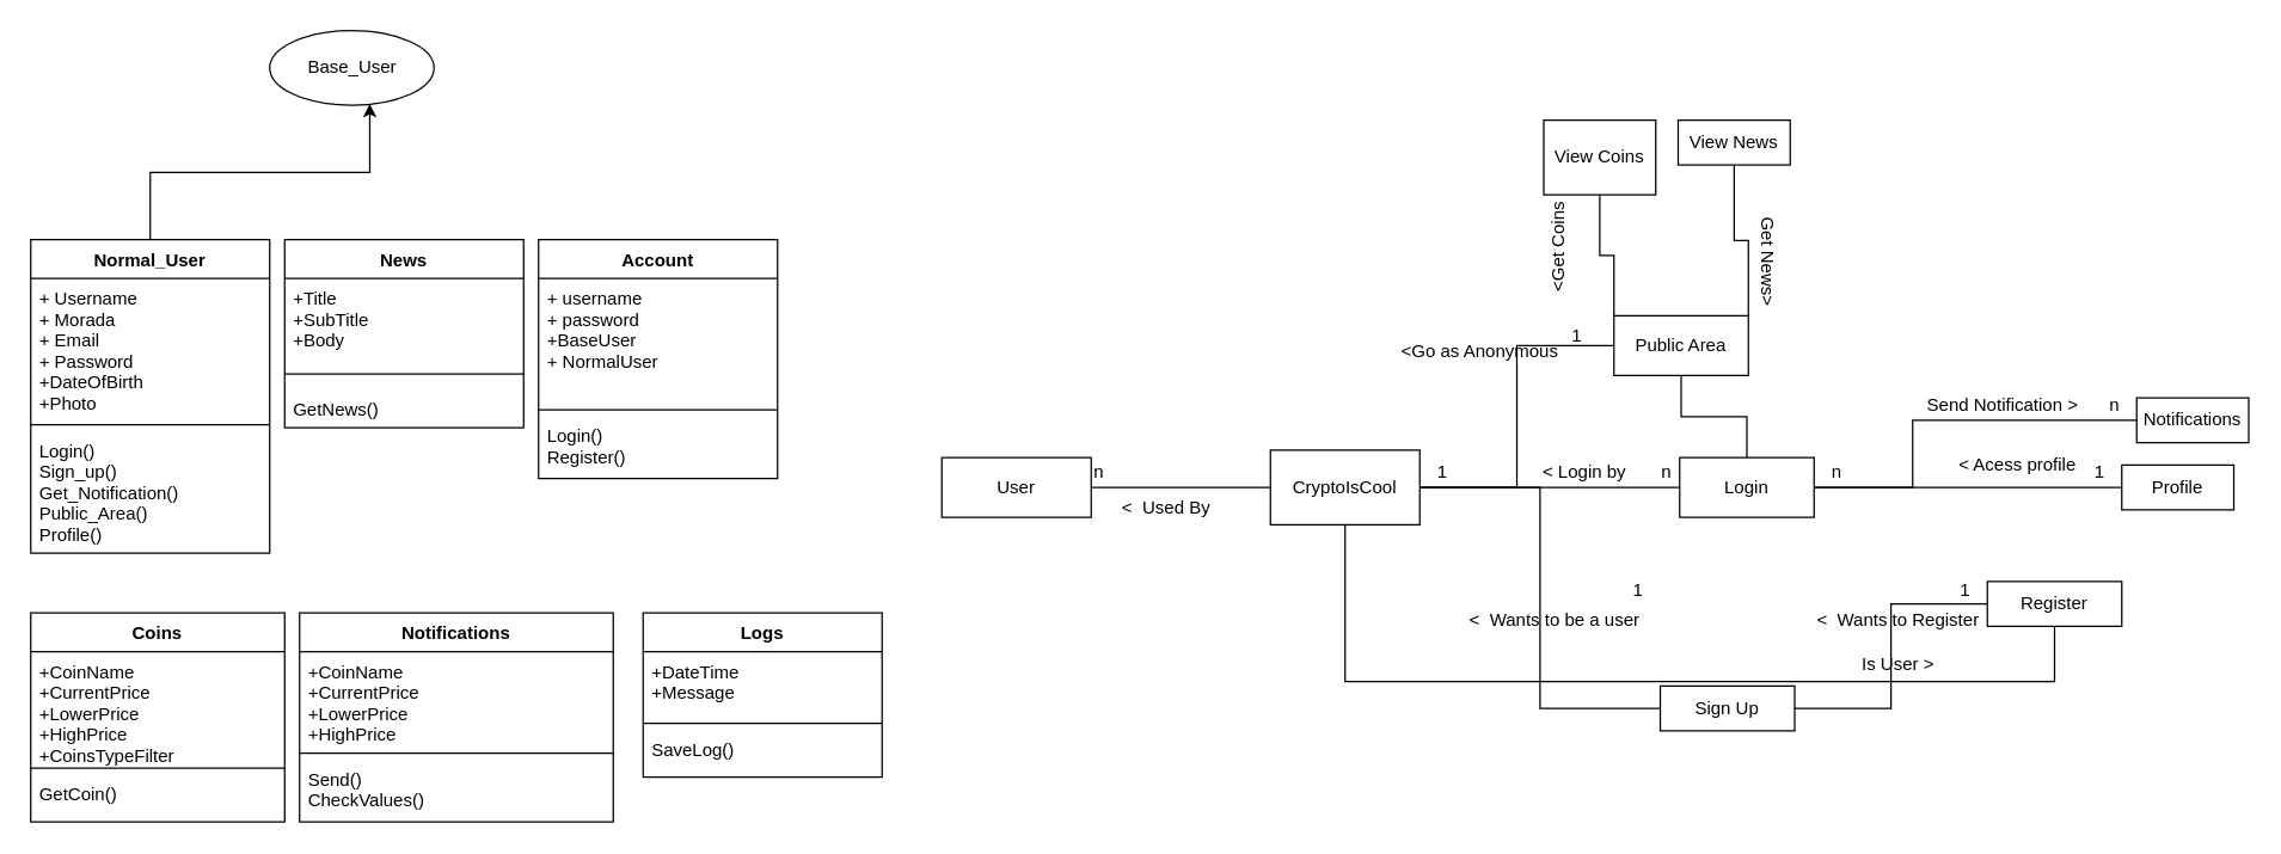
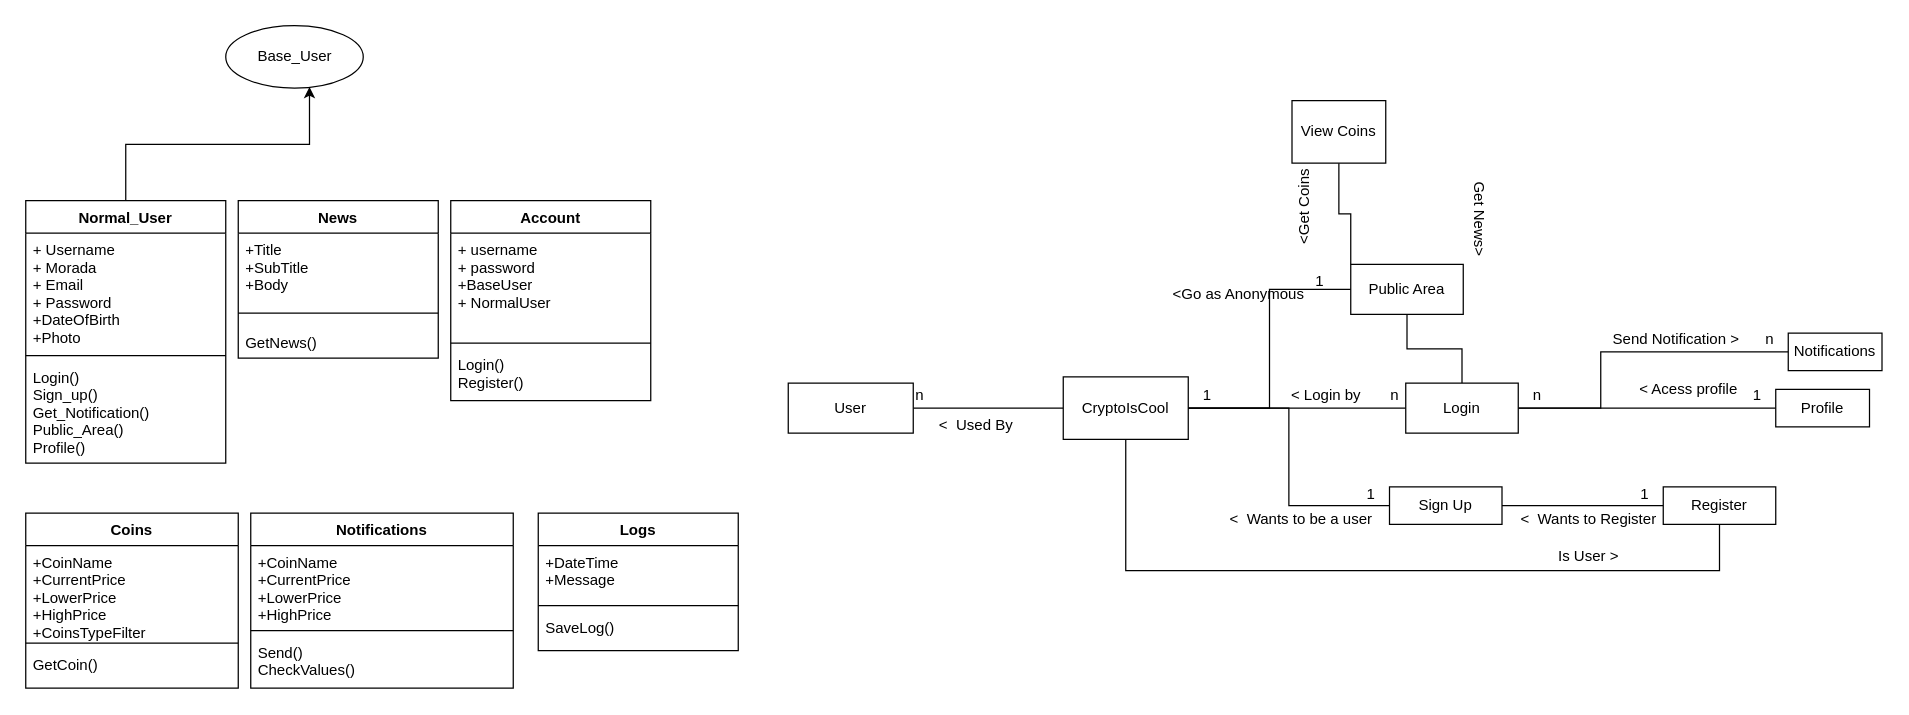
  <mxCell id="0" />
  <mxCell id="1" parent="0" />
  <mxCell id="2" value="Base_User" style="ellipse;html=1;" parent="1" vertex="1"><mxGeometry x="180" y="20" width="110" height="50" as="geometry" /></mxCell>
  <mxCell id="3" style="edgeStyle=orthogonalEdgeStyle;rounded=0;orthogonalLoop=1;jettySize=auto;html=1;exitX=0.5;exitY=0;exitDx=0;exitDy=0;entryX=0.609;entryY=0.98;entryDx=0;entryDy=0;entryPerimeter=0;" parent="1" source="4" target="2" edge="1"><mxGeometry relative="1" as="geometry" /></mxCell>
  <mxCell id="4" value="Normal_User" style="swimlane;fontStyle=1;align=center;verticalAlign=top;childLayout=stackLayout;horizontal=1;startSize=26;horizontalStack=0;resizeParent=1;resizeParentMax=0;resizeLast=0;collapsible=1;marginBottom=0;" parent="1" vertex="1"><mxGeometry x="20" y="160" width="160" height="210" as="geometry" /></mxCell>
  <mxCell id="5" value="+ Username&#10;+ Morada&#10;+ Email&#10;+ Password&#10;+DateOfBirth&#10;+Photo" style="text;strokeColor=none;fillColor=none;align=left;verticalAlign=top;spacingLeft=4;spacingRight=4;overflow=hidden;rotatable=0;points=[[0,0.5],[1,0.5]];portConstraint=eastwest;" parent="4" vertex="1"><mxGeometry y="26" width="160" height="94" as="geometry" /></mxCell>
  <mxCell id="6" value="" style="line;strokeWidth=1;fillColor=none;align=left;verticalAlign=middle;spacingTop=-1;spacingLeft=3;spacingRight=3;rotatable=0;labelPosition=right;points=[];portConstraint=eastwest;strokeColor=inherit;" parent="4" vertex="1"><mxGeometry y="120" width="160" height="8" as="geometry" /></mxCell>
  <mxCell id="7" value="Login()&#10;Sign_up()&#10;Get_Notification()&#10;Public_Area()&#10;Profile()&#10;" style="text;strokeColor=none;fillColor=none;align=left;verticalAlign=top;spacingLeft=4;spacingRight=4;overflow=hidden;rotatable=0;points=[[0,0.5],[1,0.5]];portConstraint=eastwest;" parent="4" vertex="1"><mxGeometry y="128" width="160" height="82" as="geometry" /></mxCell>
  <mxCell id="8" value="Coins" style="swimlane;fontStyle=1;align=center;verticalAlign=top;childLayout=stackLayout;horizontal=1;startSize=26;horizontalStack=0;resizeParent=1;resizeParentMax=0;resizeLast=0;collapsible=1;marginBottom=0;" parent="1" vertex="1"><mxGeometry x="20" y="410" width="170" height="140" as="geometry" /></mxCell>
  <mxCell id="9" value="+CoinName&#10;+CurrentPrice&#10;+LowerPrice&#10;+HighPrice&#10;+CoinsTypeFilter&#10;&#10;" style="text;strokeColor=none;fillColor=none;align=left;verticalAlign=top;spacingLeft=4;spacingRight=4;overflow=hidden;rotatable=0;points=[[0,0.5],[1,0.5]];portConstraint=eastwest;" parent="8" vertex="1"><mxGeometry y="26" width="170" height="74" as="geometry" /></mxCell>
  <mxCell id="10" value="" style="line;strokeWidth=1;fillColor=none;align=left;verticalAlign=middle;spacingTop=-1;spacingLeft=3;spacingRight=3;rotatable=0;labelPosition=right;points=[];portConstraint=eastwest;strokeColor=inherit;" parent="8" vertex="1"><mxGeometry y="100" width="170" height="8" as="geometry" /></mxCell>
  <mxCell id="11" value="GetCoin()" style="text;strokeColor=none;fillColor=none;align=left;verticalAlign=top;spacingLeft=4;spacingRight=4;overflow=hidden;rotatable=0;points=[[0,0.5],[1,0.5]];portConstraint=eastwest;" parent="8" vertex="1"><mxGeometry y="108" width="170" height="32" as="geometry" /></mxCell>
  <mxCell id="12" value="Account" style="swimlane;fontStyle=1;align=center;verticalAlign=top;childLayout=stackLayout;horizontal=1;startSize=26;horizontalStack=0;resizeParent=1;resizeParentMax=0;resizeLast=0;collapsible=1;marginBottom=0;" parent="1" vertex="1"><mxGeometry x="360" y="160" width="160" height="160" as="geometry"><mxRectangle x="560" y="160" width="80" height="30" as="alternateBounds" /></mxGeometry></mxCell>
  <mxCell id="13" value="+ username &#10;+ password&#10;+BaseUser &#10;+ NormalUser&#10;" style="text;strokeColor=none;fillColor=none;align=left;verticalAlign=top;spacingLeft=4;spacingRight=4;overflow=hidden;rotatable=0;points=[[0,0.5],[1,0.5]];portConstraint=eastwest;" parent="12" vertex="1"><mxGeometry y="26" width="160" height="84" as="geometry" /></mxCell>
  <mxCell id="14" value="" style="line;strokeWidth=1;fillColor=none;align=left;verticalAlign=middle;spacingTop=-1;spacingLeft=3;spacingRight=3;rotatable=0;labelPosition=right;points=[];portConstraint=eastwest;strokeColor=inherit;" parent="12" vertex="1"><mxGeometry y="110" width="160" height="8" as="geometry" /></mxCell>
  <mxCell id="15" value="Login() &#10;Register()" style="text;strokeColor=none;fillColor=none;align=left;verticalAlign=top;spacingLeft=4;spacingRight=4;overflow=hidden;rotatable=0;points=[[0,0.5],[1,0.5]];portConstraint=eastwest;" parent="12" vertex="1"><mxGeometry y="118" width="160" height="42" as="geometry" /></mxCell>
  <mxCell id="16" value="Notifications" style="swimlane;fontStyle=1;align=center;verticalAlign=top;childLayout=stackLayout;horizontal=1;startSize=26;horizontalStack=0;resizeParent=1;resizeParentMax=0;resizeLast=0;collapsible=1;marginBottom=0;" parent="1" vertex="1"><mxGeometry x="200" y="410" width="210" height="140" as="geometry" /></mxCell>
  <mxCell id="17" value="+CoinName&#10;+CurrentPrice&#10;+LowerPrice&#10;+HighPrice" style="text;strokeColor=none;fillColor=none;align=left;verticalAlign=top;spacingLeft=4;spacingRight=4;overflow=hidden;rotatable=0;points=[[0,0.5],[1,0.5]];portConstraint=eastwest;" parent="16" vertex="1"><mxGeometry y="26" width="210" height="64" as="geometry" /></mxCell>
  <mxCell id="18" value="" style="line;strokeWidth=1;fillColor=none;align=left;verticalAlign=middle;spacingTop=-1;spacingLeft=3;spacingRight=3;rotatable=0;labelPosition=right;points=[];portConstraint=eastwest;strokeColor=inherit;" parent="16" vertex="1"><mxGeometry y="90" width="210" height="8" as="geometry" /></mxCell>
  <mxCell id="19" value="Send()&#10;CheckValues()&#10;" style="text;strokeColor=none;fillColor=none;align=left;verticalAlign=top;spacingLeft=4;spacingRight=4;overflow=hidden;rotatable=0;points=[[0,0.5],[1,0.5]];portConstraint=eastwest;" parent="16" vertex="1"><mxGeometry y="98" width="210" height="42" as="geometry" /></mxCell>
  <mxCell id="20" value="News" style="swimlane;fontStyle=1;align=center;verticalAlign=top;childLayout=stackLayout;horizontal=1;startSize=26;horizontalStack=0;resizeParent=1;resizeParentMax=0;resizeLast=0;collapsible=1;marginBottom=0;" parent="1" vertex="1"><mxGeometry x="190" y="160" width="160" height="126" as="geometry" /></mxCell>
  <mxCell id="21" value="+Title&#10;+SubTitle&#10;+Body&#10;" style="text;strokeColor=none;fillColor=none;align=left;verticalAlign=top;spacingLeft=4;spacingRight=4;overflow=hidden;rotatable=0;points=[[0,0.5],[1,0.5]];portConstraint=eastwest;" parent="20" vertex="1"><mxGeometry y="26" width="160" height="54" as="geometry" /></mxCell>
  <mxCell id="22" value="" style="line;strokeWidth=1;fillColor=none;align=left;verticalAlign=middle;spacingTop=-1;spacingLeft=3;spacingRight=3;rotatable=0;labelPosition=right;points=[];portConstraint=eastwest;strokeColor=inherit;" parent="20" vertex="1"><mxGeometry y="80" width="160" height="20" as="geometry" /></mxCell>
  <mxCell id="23" value="GetNews()" style="text;strokeColor=none;fillColor=none;align=left;verticalAlign=top;spacingLeft=4;spacingRight=4;overflow=hidden;rotatable=0;points=[[0,0.5],[1,0.5]];portConstraint=eastwest;" parent="20" vertex="1"><mxGeometry y="100" width="160" height="26" as="geometry" /></mxCell>
  <mxCell id="24" value="Logs" style="swimlane;fontStyle=1;align=center;verticalAlign=top;childLayout=stackLayout;horizontal=1;startSize=26;horizontalStack=0;resizeParent=1;resizeParentMax=0;resizeLast=0;collapsible=1;marginBottom=0;" parent="1" vertex="1"><mxGeometry x="430" y="410" width="160" height="110" as="geometry"><mxRectangle x="560" y="160" width="80" height="30" as="alternateBounds" /></mxGeometry></mxCell>
  <mxCell id="25" value="+DateTime&#10;+Message&#10;&#10;" style="text;strokeColor=none;fillColor=none;align=left;verticalAlign=top;spacingLeft=4;spacingRight=4;overflow=hidden;rotatable=0;points=[[0,0.5],[1,0.5]];portConstraint=eastwest;" parent="24" vertex="1"><mxGeometry y="26" width="160" height="44" as="geometry" /></mxCell>
  <mxCell id="26" value="" style="line;strokeWidth=1;fillColor=none;align=left;verticalAlign=middle;spacingTop=-1;spacingLeft=3;spacingRight=3;rotatable=0;labelPosition=right;points=[];portConstraint=eastwest;strokeColor=inherit;" parent="24" vertex="1"><mxGeometry y="70" width="160" height="8" as="geometry" /></mxCell>
  <mxCell id="27" value="SaveLog()" style="text;strokeColor=none;fillColor=none;align=left;verticalAlign=top;spacingLeft=4;spacingRight=4;overflow=hidden;rotatable=0;points=[[0,0.5],[1,0.5]];portConstraint=eastwest;" parent="24" vertex="1"><mxGeometry y="78" width="160" height="32" as="geometry" /></mxCell>
  <mxCell id="28" style="edgeStyle=orthogonalEdgeStyle;rounded=0;orthogonalLoop=1;jettySize=auto;html=1;exitX=1;exitY=0.5;exitDx=0;exitDy=0;entryX=0;entryY=0.5;entryDx=0;entryDy=0;endArrow=none;endFill=0;" parent="1" source="29" target="32" edge="1"><mxGeometry relative="1" as="geometry" /></mxCell>
  <mxCell id="29" value="User" style="rounded=0;whiteSpace=wrap;html=1;" parent="1" vertex="1"><mxGeometry x="630" y="306" width="100" height="40" as="geometry" /></mxCell>
  <mxCell id="30" style="edgeStyle=orthogonalEdgeStyle;rounded=0;orthogonalLoop=1;jettySize=auto;html=1;exitX=1;exitY=0.5;exitDx=0;exitDy=0;endArrow=none;endFill=0;" parent="1" source="32" target="36" edge="1"><mxGeometry relative="1" as="geometry" /></mxCell>
  <mxCell id="31" style="edgeStyle=orthogonalEdgeStyle;rounded=0;orthogonalLoop=1;jettySize=auto;html=1;exitX=1;exitY=0.5;exitDx=0;exitDy=0;entryX=0;entryY=0.5;entryDx=0;entryDy=0;endArrow=none;endFill=0;" parent="1" source="32" target="38" edge="1"><mxGeometry relative="1" as="geometry" /></mxCell>
  <mxCell id="32" value="CryptoIsCool" style="rounded=0;whiteSpace=wrap;html=1;" parent="1" vertex="1"><mxGeometry x="850" y="301" width="100" height="50" as="geometry" /></mxCell>
  <mxCell id="33" style="edgeStyle=orthogonalEdgeStyle;rounded=0;orthogonalLoop=1;jettySize=auto;html=1;exitX=1;exitY=0.5;exitDx=0;exitDy=0;entryX=0;entryY=0.5;entryDx=0;entryDy=0;endArrow=none;endFill=0;" parent="1" source="36" target="45" edge="1"><mxGeometry relative="1" as="geometry" /></mxCell>
  <mxCell id="34" style="edgeStyle=orthogonalEdgeStyle;rounded=0;orthogonalLoop=1;jettySize=auto;html=1;exitX=1;exitY=0.5;exitDx=0;exitDy=0;entryX=0;entryY=0.5;entryDx=0;entryDy=0;endArrow=none;endFill=0;" parent="1" source="36" target="48" edge="1"><mxGeometry relative="1" as="geometry"><Array as="points"><mxPoint x="1280" y="326" /><mxPoint x="1280" y="281" /></Array></mxGeometry></mxCell>
  <mxCell id="35" style="edgeStyle=orthogonalEdgeStyle;rounded=0;orthogonalLoop=1;jettySize=auto;html=1;exitX=0.5;exitY=0;exitDx=0;exitDy=0;entryX=0.5;entryY=1;entryDx=0;entryDy=0;endArrow=none;endFill=0;" edge="1" parent="1" source="36" target="41"><mxGeometry relative="1" as="geometry" /></mxCell>
  <mxCell id="36" value="Login" style="rounded=0;whiteSpace=wrap;html=1;" parent="1" vertex="1"><mxGeometry x="1124" y="306" width="90" height="40" as="geometry" /></mxCell>
  <mxCell id="37" style="edgeStyle=orthogonalEdgeStyle;rounded=0;orthogonalLoop=1;jettySize=auto;html=1;exitX=1;exitY=0.5;exitDx=0;exitDy=0;entryX=0;entryY=0.5;entryDx=0;entryDy=0;endArrow=none;endFill=0;" parent="1" source="38" target="44" edge="1"><mxGeometry relative="1" as="geometry" /></mxCell>
- <mxCell id="38" value="Sign Up" style="rounded=0;whiteSpace=wrap;html=1;" parent="1" vertex="1"><mxGeometry x="1111" y="459" width="90" height="30" as="geometry" /></mxCell>
+ <mxCell id="38" value="Sign Up" style="rounded=0;whiteSpace=wrap;html=1;" parent="1" vertex="1"><mxGeometry x="1111" y="389" width="90" height="30" as="geometry" /></mxCell>
  <mxCell id="39" style="edgeStyle=orthogonalEdgeStyle;rounded=0;orthogonalLoop=1;jettySize=auto;html=1;exitX=0;exitY=0;exitDx=0;exitDy=0;entryX=0.5;entryY=1;entryDx=0;entryDy=0;endArrow=none;endFill=0;" parent="1" source="41" target="47" edge="1"><mxGeometry relative="1" as="geometry" /></mxCell>
- <mxCell id="40" style="edgeStyle=orthogonalEdgeStyle;rounded=0;orthogonalLoop=1;jettySize=auto;html=1;exitX=1;exitY=0;exitDx=0;exitDy=0;entryX=0.5;entryY=1;entryDx=0;entryDy=0;endArrow=none;endFill=0;" parent="1" source="41" target="46" edge="1"><mxGeometry relative="1" as="geometry" /></mxCell>
  <mxCell id="41" value="Public Area" style="rounded=0;whiteSpace=wrap;html=1;" parent="1" vertex="1"><mxGeometry x="1080" y="211" width="90" height="40" as="geometry" /></mxCell>
  <mxCell id="42" style="edgeStyle=orthogonalEdgeStyle;rounded=0;orthogonalLoop=1;jettySize=auto;html=1;exitX=0;exitY=0.5;exitDx=0;exitDy=0;entryX=1;entryY=0.5;entryDx=0;entryDy=0;endArrow=none;endFill=0;" parent="1" source="41" target="32" edge="1"><mxGeometry relative="1" as="geometry"><mxPoint x="740" y="336" as="sourcePoint" /><mxPoint x="860" y="336" as="targetPoint" /></mxGeometry></mxCell>
  <mxCell id="43" style="edgeStyle=orthogonalEdgeStyle;rounded=0;orthogonalLoop=1;jettySize=auto;html=1;exitX=0.5;exitY=1;exitDx=0;exitDy=0;entryX=0.5;entryY=1;entryDx=0;entryDy=0;endArrow=none;endFill=0;" parent="1" source="44" target="32" edge="1"><mxGeometry relative="1" as="geometry"><Array as="points"><mxPoint x="1375" y="456" /><mxPoint x="900" y="456" /></Array></mxGeometry></mxCell>
  <mxCell id="44" value="Register" style="rounded=0;whiteSpace=wrap;html=1;" parent="1" vertex="1"><mxGeometry x="1330" y="389" width="90" height="30" as="geometry" /></mxCell>
  <mxCell id="45" value="Profile" style="rounded=0;whiteSpace=wrap;html=1;" parent="1" vertex="1"><mxGeometry x="1420" y="311" width="75" height="30" as="geometry" /></mxCell>
- <mxCell id="46" value="View News" style="rounded=0;whiteSpace=wrap;html=1;" parent="1" vertex="1"><mxGeometry x="1123" y="80" width="75" height="30" as="geometry" /></mxCell>
  <mxCell id="47" value="View Coins" style="rounded=0;whiteSpace=wrap;html=1;" parent="1" vertex="1"><mxGeometry x="1033" y="80" width="75" height="50" as="geometry" /></mxCell>
  <mxCell id="48" value="Notifications" style="rounded=0;whiteSpace=wrap;html=1;" parent="1" vertex="1"><mxGeometry x="1430" y="266" width="75" height="30" as="geometry" /></mxCell>
  <mxCell id="49" value="n" style="text;html=1;align=center;verticalAlign=middle;resizable=0;points=[];autosize=1;strokeColor=none;fillColor=none;" vertex="1" parent="1"><mxGeometry x="720" y="301" width="30" height="30" as="geometry" /></mxCell>
  <mxCell id="50" value="1" style="text;html=1;align=center;verticalAlign=middle;resizable=0;points=[];autosize=1;strokeColor=none;fillColor=none;" vertex="1" parent="1"><mxGeometry x="950" y="301" width="30" height="30" as="geometry" /></mxCell>
  <mxCell id="51" value="n" style="text;html=1;align=center;verticalAlign=middle;resizable=0;points=[];autosize=1;strokeColor=none;fillColor=none;" vertex="1" parent="1"><mxGeometry x="1100" y="301" width="30" height="30" as="geometry" /></mxCell>
  <mxCell id="52" value="1" style="text;html=1;align=center;verticalAlign=middle;resizable=0;points=[];autosize=1;strokeColor=none;fillColor=none;" vertex="1" parent="1"><mxGeometry x="1040" y="210" width="30" height="30" as="geometry" /></mxCell>
  <mxCell id="53" value="1" style="text;html=1;align=center;verticalAlign=middle;resizable=0;points=[];autosize=1;strokeColor=none;fillColor=none;" vertex="1" parent="1"><mxGeometry x="1081" y="380" width="30" height="30" as="geometry" /></mxCell>
  <mxCell id="54" value="1" style="text;html=1;align=center;verticalAlign=middle;resizable=0;points=[];autosize=1;strokeColor=none;fillColor=none;" vertex="1" parent="1"><mxGeometry x="1300" y="380" width="30" height="30" as="geometry" /></mxCell>
  <mxCell id="55" value="1" style="text;html=1;align=center;verticalAlign=middle;resizable=0;points=[];autosize=1;strokeColor=none;fillColor=none;" vertex="1" parent="1"><mxGeometry x="1390" y="301" width="30" height="30" as="geometry" /></mxCell>
  <mxCell id="56" value="n" style="text;html=1;align=center;verticalAlign=middle;resizable=0;points=[];autosize=1;strokeColor=none;fillColor=none;" vertex="1" parent="1"><mxGeometry x="1214" y="301" width="30" height="30" as="geometry" /></mxCell>
  <mxCell id="57" value="n" style="text;html=1;align=center;verticalAlign=middle;resizable=0;points=[];autosize=1;strokeColor=none;fillColor=none;" vertex="1" parent="1"><mxGeometry x="1400" y="256" width="30" height="30" as="geometry" /></mxCell>
  <mxCell id="58" value="&amp;lt;&amp;nbsp; Used By" style="text;html=1;align=center;verticalAlign=middle;resizable=0;points=[];autosize=1;strokeColor=none;fillColor=none;" vertex="1" parent="1"><mxGeometry x="740" y="325" width="80" height="30" as="geometry" /></mxCell>
  <mxCell id="59" value="&amp;lt;Go as Anonymous" style="text;html=1;align=center;verticalAlign=middle;resizable=0;points=[];autosize=1;strokeColor=none;fillColor=none;" vertex="1" parent="1"><mxGeometry x="925" y="220" width="130" height="30" as="geometry" /></mxCell>
  <mxCell id="60" value="&amp;lt; Login by" style="text;html=1;align=center;verticalAlign=middle;resizable=0;points=[];autosize=1;strokeColor=none;fillColor=none;" vertex="1" parent="1"><mxGeometry x="1020" y="301" width="80" height="30" as="geometry" /></mxCell>
  <mxCell id="61" value="&amp;lt;&amp;nbsp; Wants to be a user" style="text;html=1;align=center;verticalAlign=middle;resizable=0;points=[];autosize=1;strokeColor=none;fillColor=none;" vertex="1" parent="1"><mxGeometry x="970" y="400" width="140" height="30" as="geometry" /></mxCell>
  <mxCell id="62" value="Is User &amp;gt;" style="text;html=1;align=center;verticalAlign=middle;resizable=0;points=[];autosize=1;strokeColor=none;fillColor=none;" vertex="1" parent="1"><mxGeometry x="1235" y="430" width="70" height="30" as="geometry" /></mxCell>
  <mxCell id="63" value="&amp;lt;&amp;nbsp; Wants to Register" style="text;html=1;align=center;verticalAlign=middle;resizable=0;points=[];autosize=1;strokeColor=none;fillColor=none;" vertex="1" parent="1"><mxGeometry x="1205" y="400" width="130" height="30" as="geometry" /></mxCell>
  <mxCell id="64" value="Send Notification &amp;gt;" style="text;html=1;align=center;verticalAlign=middle;resizable=0;points=[];autosize=1;strokeColor=none;fillColor=none;" vertex="1" parent="1"><mxGeometry x="1275" y="256" width="130" height="30" as="geometry" /></mxCell>
  <mxCell id="65" value="&amp;lt; Acess profile" style="text;html=1;align=center;verticalAlign=middle;resizable=0;points=[];autosize=1;strokeColor=none;fillColor=none;" vertex="1" parent="1"><mxGeometry x="1300" y="296" width="100" height="30" as="geometry" /></mxCell>
  <mxCell id="66" value="Get News&amp;gt;" style="text;html=1;strokeColor=none;fillColor=none;align=center;verticalAlign=middle;whiteSpace=wrap;rounded=0;rotation=90;" vertex="1" parent="1"><mxGeometry x="1140" y="160" width="86" height="30" as="geometry" /></mxCell>
  <mxCell id="67" value="&amp;lt;Get Coins" style="text;html=1;strokeColor=none;fillColor=none;align=center;verticalAlign=middle;whiteSpace=wrap;rounded=0;rotation=-90;" vertex="1" parent="1"><mxGeometry x="1000" y="150" width="86" height="30" as="geometry" /></mxCell>
